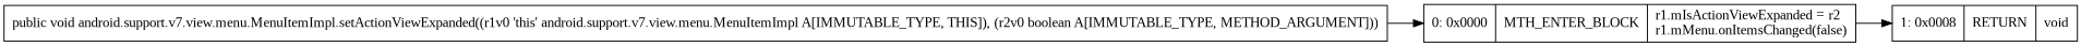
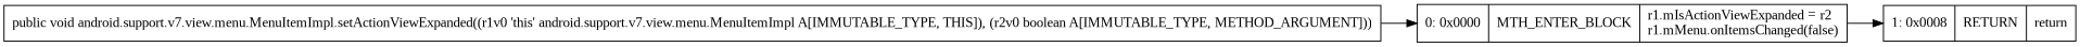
  digraph {
    rankdir=LR
    fontname="Liberation Serif"
    node [shape=record fontname="Liberation Serif"]
    edge [fontname="Liberation Serif"]
    n1 [label="{0\:\ 0x0000|MTH_ENTER_BLOCK\l|r1.mIsActionViewExpanded = r2\lr1.mMenu.onItemsChanged(false)\l}"]
-   n2 [label="{1\:\ 0x0008|RETURN\l|void\l}"]
+   n2 [label="{1\:\ 0x0008|RETURN\l|return\l}"]
    n3 [label="{public void android.support.v7.view.menu.MenuItemImpl.setActionViewExpanded((r1v0 'this' android.support.v7.view.menu.MenuItemImpl A[IMMUTABLE_TYPE, THIS]), (r2v0 boolean A[IMMUTABLE_TYPE, METHOD_ARGUMENT])) }"]
    n1 -> n2
    n3 -> n1
  }
